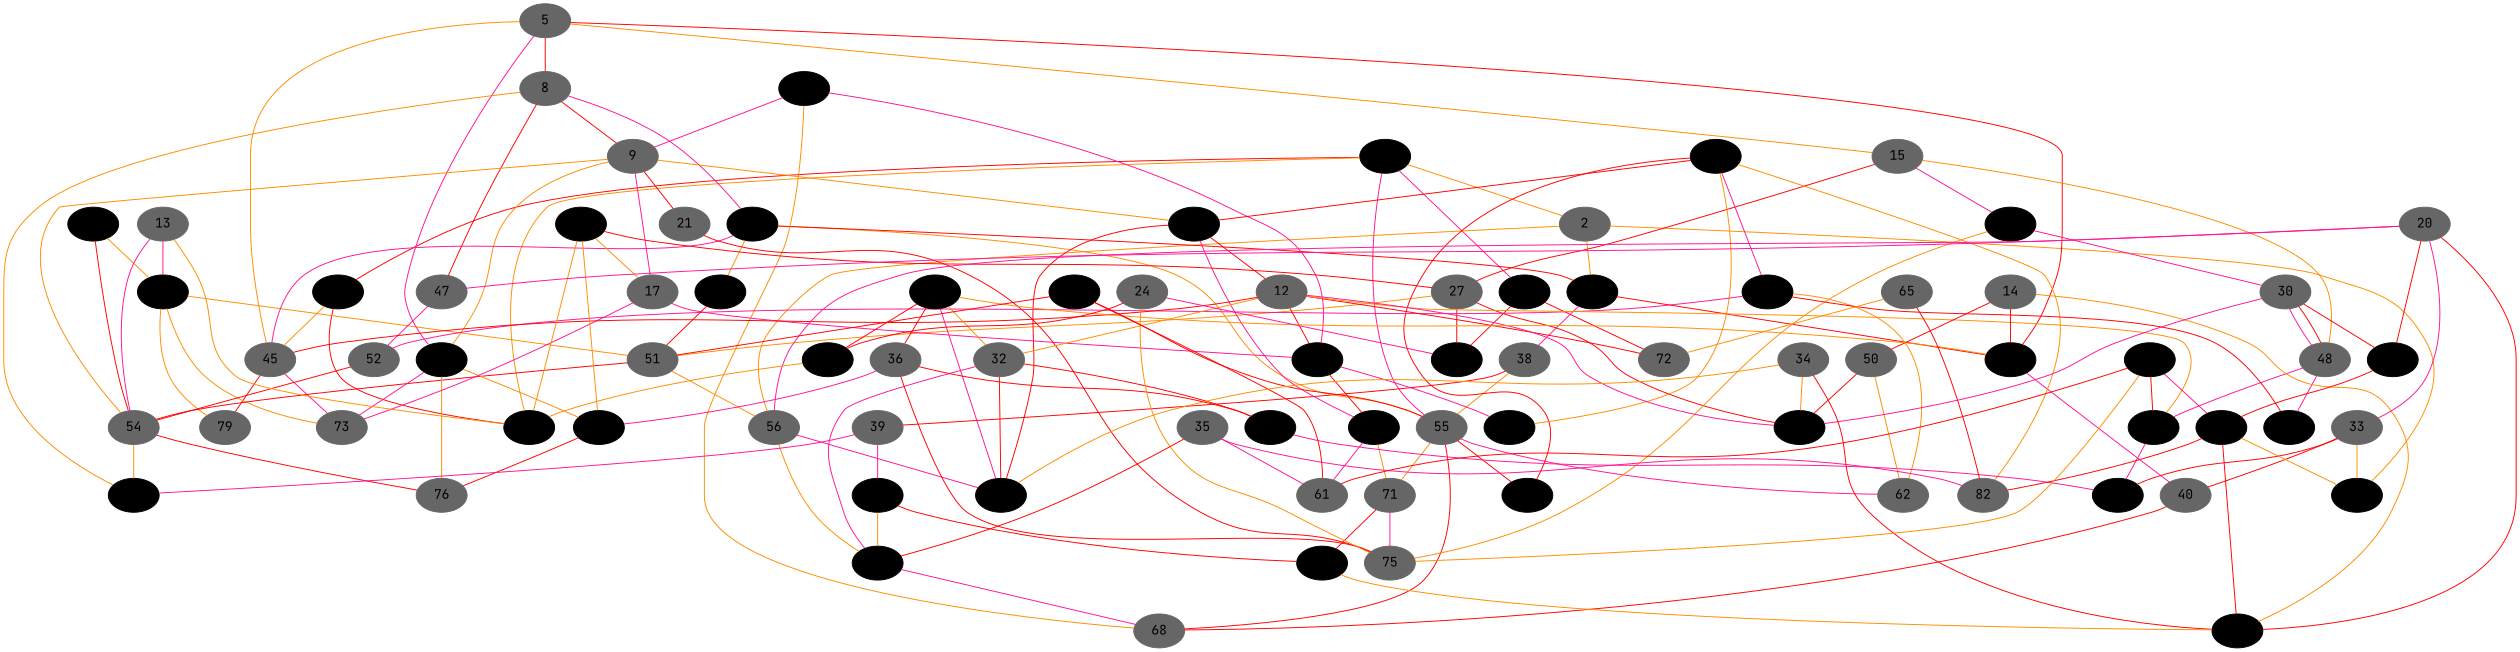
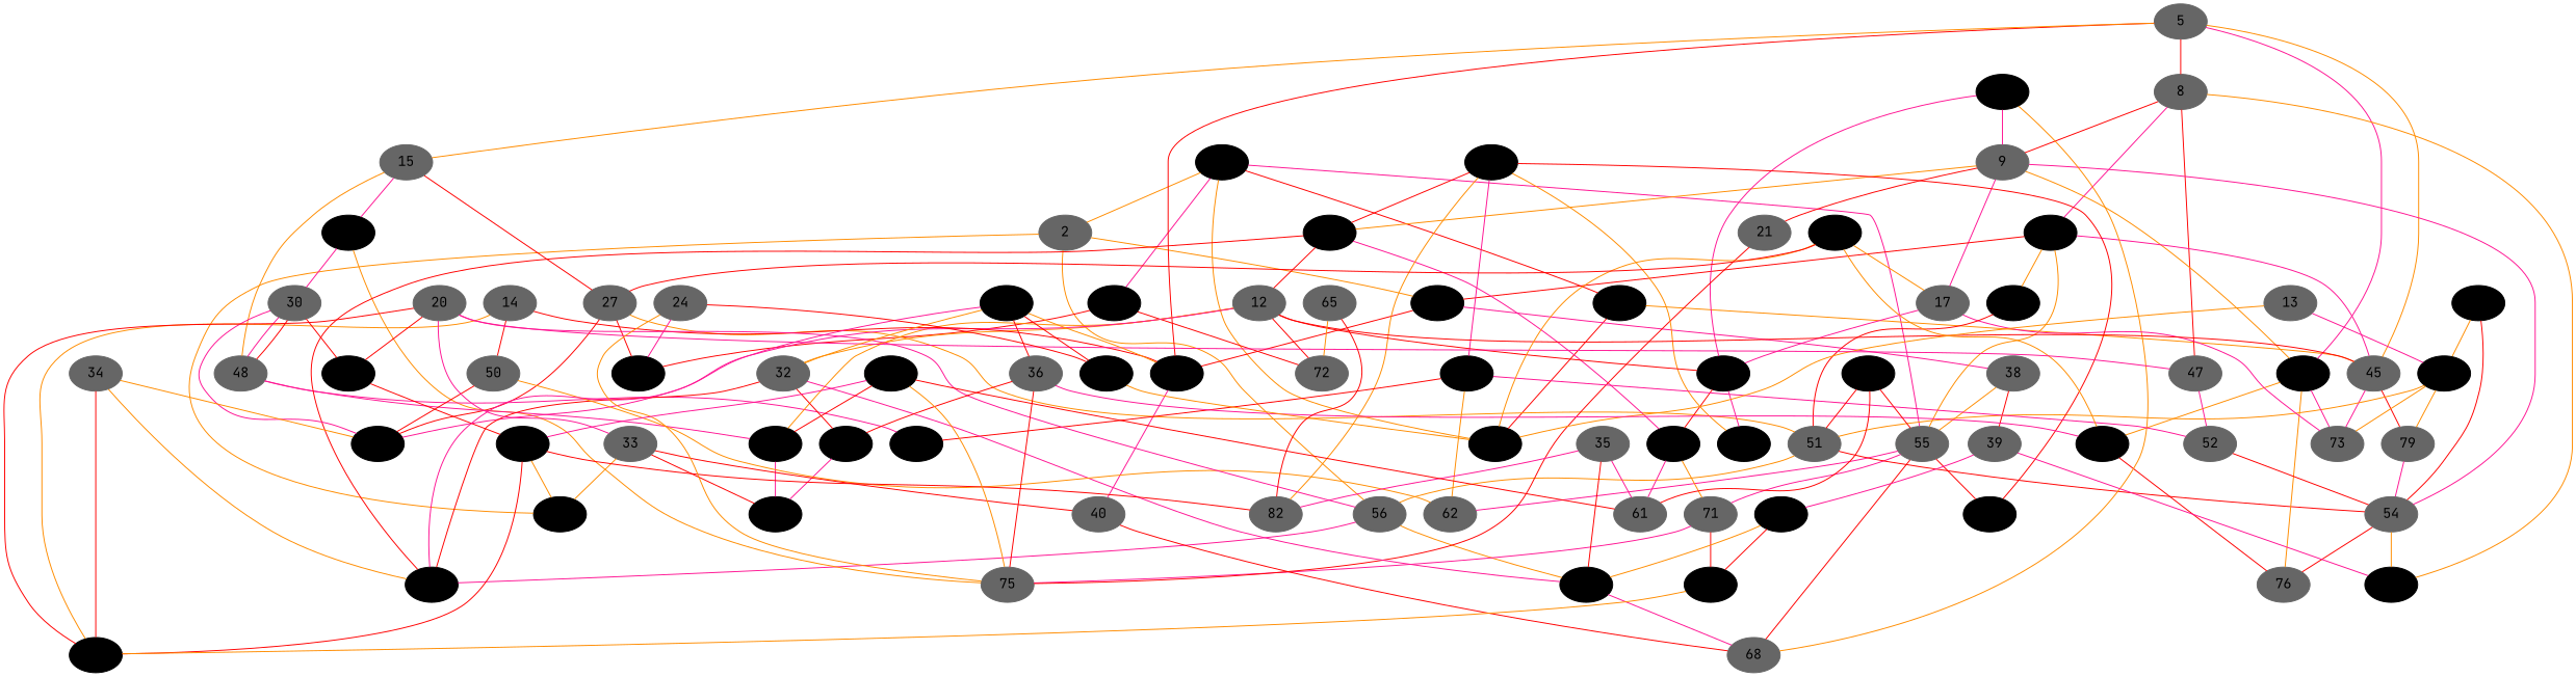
  graph {
    fontname="JetBrains Mono"
    node [color=gray40 fontname="JetBrains Mono" style=filled]
    edge [color=red fontname="JetBrains Mono"]
    1 [color=black]
    2
    3 [color=black]
    31 [color=black]
    55
    84 [color=black]
    23 [color=black]
    56
    66 [color=black]
    45
    72
    58 [color=black]
    68
    64 [color=black]
    62
    71
    28 [color=black]
    38
    69 [color=black]
    57 [color=black]
    73
    79
    4 [color=black]
    42 [color=black]
    54
    51
    70 [color=black]
    76
    5
    8
    15
    16 [color=black]
    9
    19 [color=black]
    47
    27
    18 [color=black]
    48
    63 [color=black]
    40
    6 [color=black]
    29 [color=black]
    10 [color=black]
    17
    21
    67 [color=black]
    46 [color=black]
    7 [color=black]
    44 [color=black]
    82
    12
    52
    59 [color=black]
    26 [color=black]
    75
    32
    60 [color=black]
    74 [color=black]
    61
    11 [color=black]
    41 [color=black]
    78 [color=black]
    13
    14
    50
    83 [color=black]
    30
    49 [color=black]
    20
    33
    53 [color=black]
    22 [color=black]
    36
    80 [color=black]
    39
    24
    25 [color=black]
    34
    35
    37 [color=black]
    43 [color=black]
    77 [color=black]
    65
    1 -- 2 [color=darkorange]
    1 -- 3
    1 -- 31 [color=deeppink]
    1 -- 55 [color=deeppink]
    1 -- 84 [color=darkorange]
    2 -- 23 [color=darkorange]
    2 -- 56 [color=darkorange]
    2 -- 66 [color=darkorange]
    3 -- 84
    3 -- 45 [color=darkorange]
    31 -- 72
    31 -- 58
    55 -- 68
    55 -- 64
    55 -- 62 [color=deeppink]
-   55 -- 71 [color=darkorange]
+   55 -- 71 [color=deeppink]
    23 -- 28
    23 -- 38 [color=deeppink]
    56 -- 69 [color=deeppink]
    56 -- 57 [color=darkorange]
    45 -- 73 [color=deeppink]
    45 -- 79
    71 -- 75 [color=deeppink]
    71 -- 77
    28 -- 40 [color=deeppink]
    38 -- 55 [color=darkorange]
    38 -- 39
    57 -- 68 [color=deeppink]
    4 -- 42 [color=darkorange]
    4 -- 54
    42 -- 73 [color=darkorange]
    42 -- 79 [color=darkorange]
    42 -- 51 [color=darkorange]
    54 -- 70 [color=darkorange]
    54 -- 76
    51 -- 56 [color=darkorange]
    51 -- 54
    5 -- 45 [color=darkorange]
    5 -- 28
    5 -- 8
    5 -- 15 [color=darkorange]
    5 -- 16 [color=deeppink]
    8 -- 70 [color=darkorange]
    8 -- 9
    8 -- 19 [color=deeppink]
    8 -- 47
    15 -- 27
    15 -- 18 [color=deeppink]
    15 -- 48 [color=darkorange]
    16 -- 73 [color=deeppink]
    16 -- 76 [color=darkorange]
    16 -- 63 [color=darkorange]
-   9 -- 54 [color=darkorange]
+   9 -- 54 [color=deeppink]
    9 -- 16 [color=darkorange]
    9 -- 10 [color=darkorange]
    9 -- 17 [color=deeppink]
    9 -- 21
    19 -- 55 [color=darkorange]
    19 -- 23
    19 -- 45 [color=deeppink]
    19 -- 26 [color=darkorange]
    47 -- 52 [color=deeppink]
    27 -- 58
    27 -- 51 [color=darkorange]
    27 -- 74
    18 -- 75 [color=darkorange]
    18 -- 30 [color=deeppink]
    48 -- 59 [color=deeppink]
    48 -- 60 [color=deeppink]
    63 -- 76
    40 -- 68
    6 -- 68 [color=darkorange]
    6 -- 9 [color=deeppink]
    6 -- 29 [color=deeppink]
    29 -- 67 [color=deeppink]
    29 -- 46
    10 -- 69
    10 -- 46 [color=deeppink]
    10 -- 12
    17 -- 73 [color=deeppink]
    17 -- 29 [color=deeppink]
    21 -- 75
    46 -- 71 [color=darkorange]
    46 -- 61 [color=deeppink]
    7 -- 64
    7 -- 10
    7 -- 67 [color=darkorange]
    7 -- 44 [color=deeppink]
    7 -- 82 [color=darkorange]
    44 -- 62 [color=darkorange]
    44 -- 52 [color=deeppink]
    44 -- 59
    12 -- 45
    12 -- 72
    12 -- 29
    12 -- 32 [color=darkorange]
    12 -- 60 [color=darkorange]
    12 -- 74 [color=deeppink]
    52 -- 54
    26 -- 51
    32 -- 69
    32 -- 57 [color=deeppink]
    32 -- 41
    60 -- 78 [color=deeppink]
    11 -- 84 [color=darkorange]
    11 -- 27
    11 -- 63 [color=darkorange]
    11 -- 17 [color=darkorange]
    41 -- 78 [color=deeppink]
    13 -- 84 [color=darkorange]
    13 -- 42 [color=deeppink]
-   13 -- 54 [color=deeppink]
+   79 -- 54 [color=deeppink]
    14 -- 28
    14 -- 50
    14 -- 83 [color=darkorange]
    50 -- 62 [color=darkorange]
    50 -- 74
    30 -- 48 [color=deeppink]
    30 -- 48
    30 -- 74 [color=deeppink]
    30 -- 49
    49 -- 53
    20 -- 56 [color=deeppink]
    20 -- 47 [color=deeppink]
    20 -- 83
    20 -- 49
    20 -- 33 [color=deeppink]
    33 -- 66 [color=darkorange]
    33 -- 40
    33 -- 78
    53 -- 66 [color=darkorange]
    53 -- 82
    53 -- 83
    22 -- 28 [color=darkorange]
    22 -- 69 [color=deeppink]
    22 -- 32 [color=darkorange]
    22 -- 36
    22 -- 80
    36 -- 63 [color=deeppink]
    36 -- 75
    36 -- 41
    80 -- 84 [color=darkorange]
    39 -- 70 [color=deeppink]
    39 -- 43 [color=deeppink]
    24 -- 58 [color=deeppink]
    24 -- 75 [color=darkorange]
    24 -- 80
    25 -- 55
    25 -- 51
    25 -- 61
    34 -- 69 [color=darkorange]
    34 -- 74 [color=darkorange]
    34 -- 83
    35 -- 57
    35 -- 82 [color=deeppink]
    35 -- 61 [color=deeppink]
    37 -- 75 [color=darkorange]
    37 -- 60
    37 -- 61
    37 -- 53 [color=deeppink]
    43 -- 57 [color=darkorange]
    43 -- 77
    77 -- 83 [color=darkorange]
    65 -- 72 [color=darkorange]
    65 -- 82
  }
